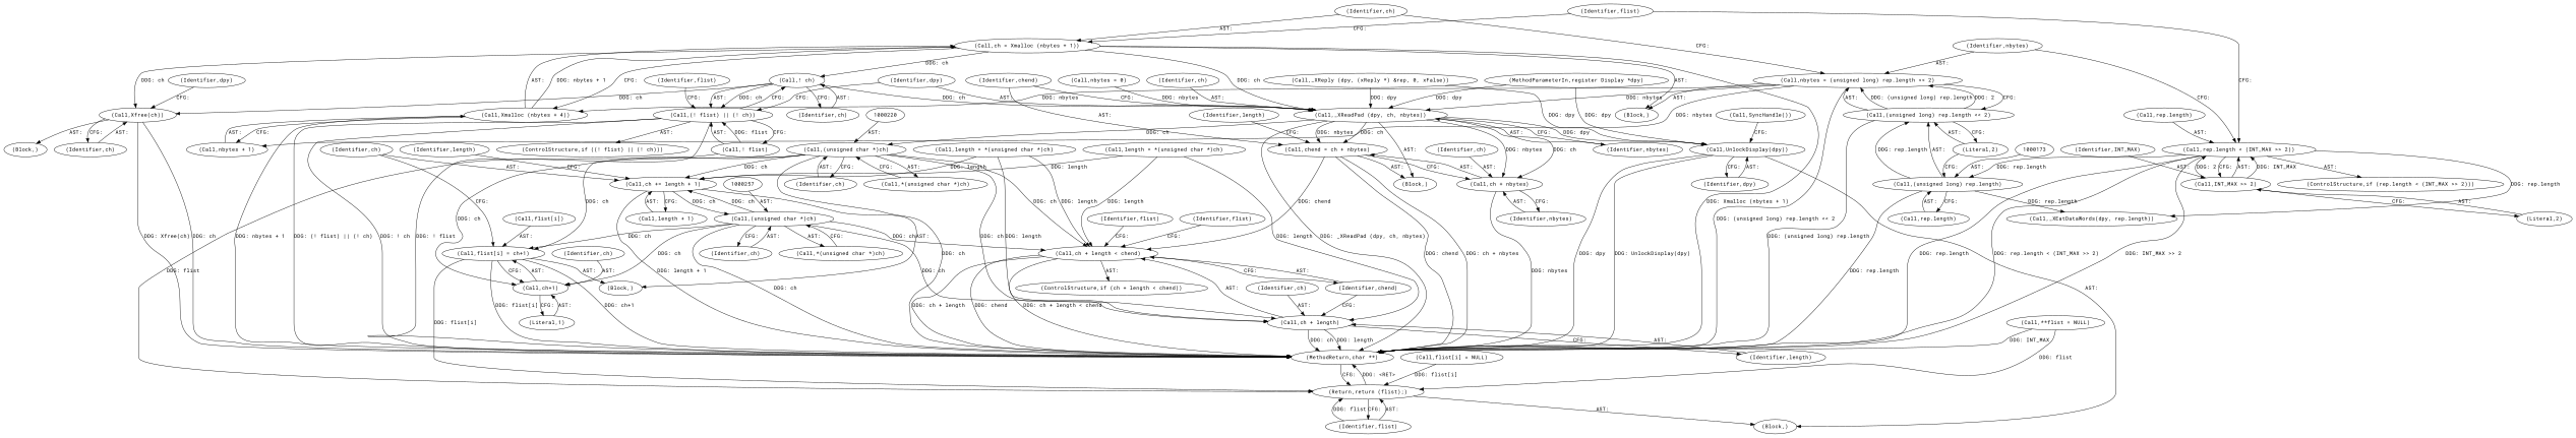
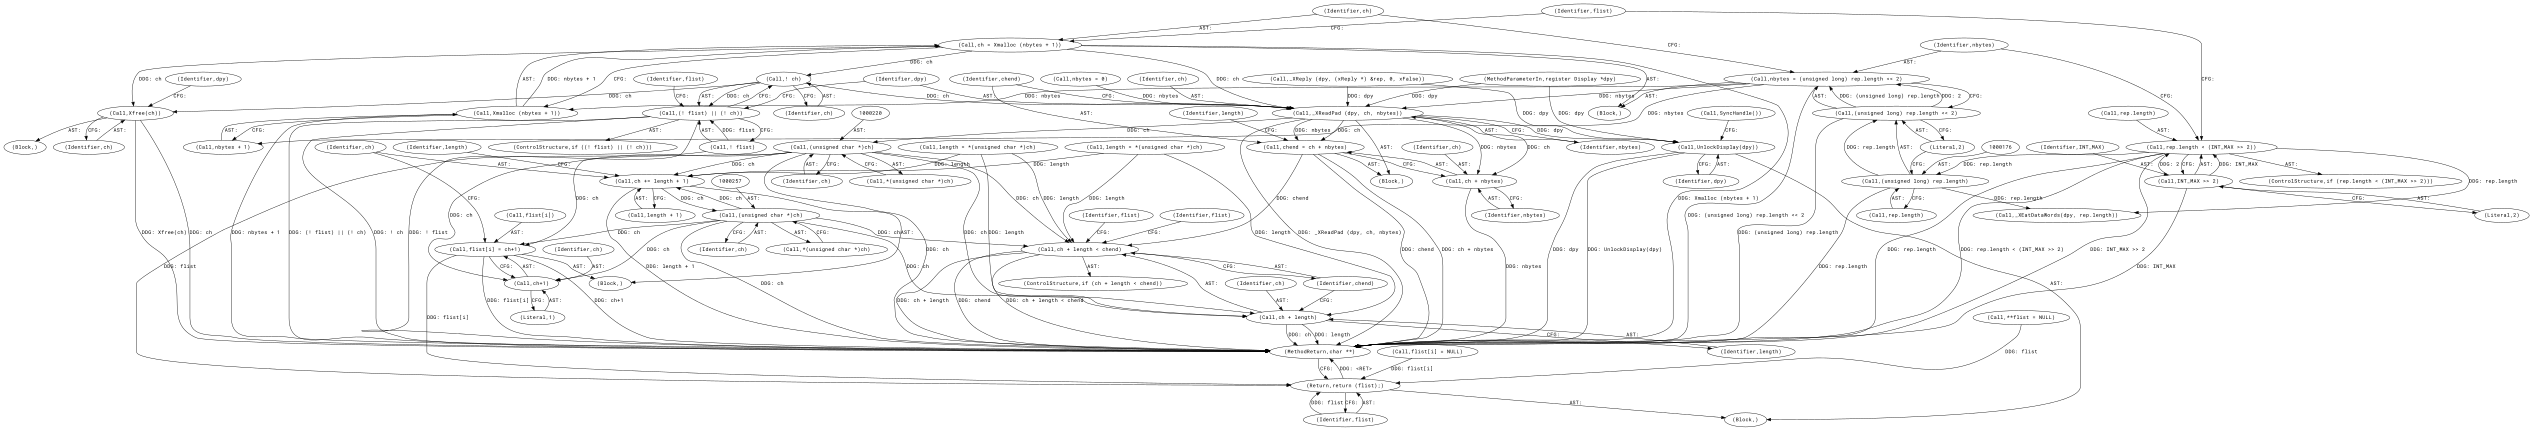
  digraph {
    fontname="Roboto Mono"
    node [fontname="Roboto Mono"]
    edge [fontname="Roboto Mono"]
    n1 [label="(Call,ch = Xmalloc (nbytes + 1))"]
-   n2 [label="(Call,Xmalloc (nbytes + 4))"]
+   n2 [label="(Call,Xmalloc (nbytes + 1))"]
    n3 [label="(Call,! ch)"]
    n4 [label="(Call,Xfree(ch))"]
    n5 [label="(Call,_XReadPad (dpy, ch, nbytes))"]
    n6 [label="(MethodReturn,char **)"]
    n7 [label="(Block,)"]
    n8 [label="(Call,nbytes + 1)"]
    n9 [label="(Call,(! flist) || (! ch))"]
    n10 [label="(Identifier,ch)"]
    n11 [label="(Block,)"]
    n12 [label="(Identifier,ch)"]
    n13 [label="(Call,chend = ch + nbytes)"]
    n14 [label="(Call,ch + nbytes)"]
    n15 [label="(Call,(unsigned char *)ch)"]
    n16 [label="(Call,UnlockDisplay(dpy))"]
    n17 [label="(Block,)"]
    n18 [label="(Identifier,nbytes)"]
    n19 [label="(Return,return (flist);)"]
    n20 [label="(Call,nbytes = (unsigned long) rep.length << 2)"]
    n21 [label="(Call,(unsigned long) rep.length << 2)"]
    n22 [label="(Literal,2)"]
    n23 [label="(Call,(unsigned long) rep.length)"]
    n24 [label="(Call,rep.length)"]
    n25 [label="(Call,_XEatDataWords(dpy, rep.length))"]
    n26 [label="(Call,rep.length < (INT_MAX >> 2))"]
    n27 [label="(Call,INT_MAX >> 2)"]
    n28 [label="(ControlStructure,if (rep.length < (INT_MAX >> 2)))"]
    n29 [label="(Literal,2)"]
    n30 [label="(Call,! flist)"]
    n31 [label="(ControlStructure,if ((! flist) || (! ch)))"]
    n32 [label="(Call,ch + length < chend)"]
    n33 [label="(Identifier,nbytes)"]
    n34 [label="(Call,ch + length)"]
    n35 [label="(Call,flist[i] = ch+1)"]
    n36 [label="(Call,ch+1)"]
    n37 [label="(Call,ch += length + 1)"]
    n38 [label="(Identifier,ch)"]
    n39 [label="(Call,*(unsigned char *)ch)"]
    n40 [label="(Block,)"]
    n41 [label="(Identifier,dpy)"]
    n42 [label="(ControlStructure,if (ch + length < chend))"]
    n43 [label="(Identifier,chend)"]
    n44 [label="(Identifier,length)"]
    n45 [label="(Block,)"]
    n46 [label="(Literal,1)"]
    n47 [label="(Call,(unsigned char *)ch)"]
    n48 [label="(Call,length + 1)"]
    n49 [label="(Identifier,flist)"]
    n50 [label="(Identifier,ch)"]
    n51 [label="(Call,*(unsigned char *)ch)"]
    n52 [label="(Call,nbytes = 0)"]
    n53 [label="(Identifier,ch)"]
    n54 [label="(Call,**flist = NULL)"]
    n55 [label="(Identifier,ch)"]
    n56 [label="(Call,length = *(unsigned char *)ch)"]
    n57 [label="(Call,_XReply (dpy, (xReply *) &rep, 0, xFalse))"]
    n58 [label="(Identifier,ch)"]
    n59 [label="(Identifier,length)"]
    n60 [label="(Identifier,flist)"]
    n61 [label="(Identifier,dpy)"]
    n62 [label="(Identifier,ch)"]
    n63 [label="(Identifier,flist)"]
    n64 [label="(Call,flist[i] = NULL)"]
    n65 [label="(Call,length = *(unsigned char *)ch)"]
    n66 [label="(Identifier,chend)"]
    n67 [label="(Identifier,ch)"]
    n68 [label="(Identifier,INT_MAX)"]
    n69 [label="(Identifier,length)"]
    n70 [label="(Identifier,flist)"]
    n71 [label="(Call,SyncHandle())"]
    n72 [label="(Call,rep.length)"]
    n73 [label="(Identifier,dpy)"]
    n74 [label="(Call,flist[i])"]
    n75 [label="(Identifier,flist)"]
    n76 [label="(MethodParameterIn,register Display *dpy)"]
    n77 [label="(Identifier,ch)"]
    n78 [label="(Identifier,nbytes)"]
-   1000173
+   1000173 [label=1000176]
    1000220
    1000257
    n1 -> n2 [label="CFG: "]
    n1 -> n3 [label="DDG: ch"]
    n1 -> n4 [label="DDG: ch"]
    n1 -> n5 [label="DDG: ch"]
    n1 -> n6 [label="DDG: Xmalloc (nbytes + 1)"]
    n1 -> n7 [label="AST: "]
    n2 -> n1 [label="AST: "]
    n2 -> n1 [label="DDG: nbytes + 1"]
    n2 -> n6 [label="DDG: nbytes + 1"]
    n2 -> n8 [label="CFG: "]
    n3 -> n4 [label="DDG: ch"]
    n3 -> n5 [label="DDG: ch"]
    n3 -> n9 [label="AST: "]
    n3 -> n9 [label="DDG: ch"]
    n3 -> n10 [label="CFG: "]
    n4 -> n6 [label="DDG: ch"]
    n4 -> n6 [label="DDG: Xfree(ch)"]
    n4 -> n11 [label="AST: "]
    n4 -> n12 [label="CFG: "]
    n5 -> n6 [label="DDG: _XReadPad (dpy, ch, nbytes)"]
    n5 -> n13 [label="DDG: ch"]
    n5 -> n13 [label="DDG: nbytes"]
    n5 -> n14 [label="DDG: ch"]
    n5 -> n14 [label="DDG: nbytes"]
    n5 -> n15 [label="DDG: ch"]
    n5 -> n16 [label="DDG: dpy"]
    n5 -> n17 [label="AST: "]
    n5 -> n18 [label="CFG: "]
    n6 -> n19 [label="CFG: "]
    n8 -> n2 [label="AST: "]
    n9 -> n3 [label="CFG: "]
    n9 -> n6 [label="DDG: (! flist) || (! ch)"]
    n9 -> n6 [label="DDG: ! ch"]
    n9 -> n6 [label="DDG: ! flist"]
    n9 -> n30 [label="CFG: "]
    n9 -> n31 [label="AST: "]
    n10 -> n3 [label="AST: "]
    n12 -> n4 [label="AST: "]
    n13 -> n6 [label="DDG: chend"]
    n13 -> n6 [label="DDG: ch + nbytes"]
    n13 -> n14 [label="CFG: "]
    n13 -> n17 [label="AST: "]
    n13 -> n32 [label="DDG: chend"]
    n14 -> n6 [label="DDG: nbytes"]
    n14 -> n13 [label="AST: "]
    n14 -> n33 [label="CFG: "]
    n15 -> n6 [label="DDG: ch"]
    n15 -> n32 [label="DDG: ch"]
    n15 -> n34 [label="DDG: ch"]
    n15 -> n35 [label="DDG: ch"]
    n15 -> n36 [label="DDG: ch"]
    n15 -> n37 [label="DDG: ch"]
    n15 -> n38 [label="CFG: "]
    n15 -> n39 [label="AST: "]
    n16 -> n6 [label="DDG: UnlockDisplay(dpy)"]
    n16 -> n6 [label="DDG: dpy"]
    n16 -> n40 [label="AST: "]
    n16 -> n41 [label="CFG: "]
    n18 -> n5 [label="AST: "]
    n19 -> n6 [label="DDG: <RET>"]
    n19 -> n40 [label="AST: "]
    n19 -> n49 [label="CFG: "]
    n20 -> n2 [label="DDG: nbytes"]
    n20 -> n5 [label="DDG: nbytes"]
    n20 -> n6 [label="DDG: (unsigned long) rep.length << 2"]
    n20 -> n7 [label="AST: "]
    n20 -> n8 [label="DDG: nbytes"]
    n20 -> n21 [label="CFG: "]
    n21 -> n6 [label="DDG: (unsigned long) rep.length"]
    n21 -> n20 [label="AST: "]
    n21 -> n20 [label="DDG: (unsigned long) rep.length"]
    n21 -> n20 [label="DDG: 2"]
    n21 -> n22 [label="CFG: "]
    n22 -> n21 [label="AST: "]
    n22 -> n23 [label="CFG: "]
    n23 -> n6 [label="DDG: rep.length"]
    n23 -> n21 [label="AST: "]
    n23 -> n21 [label="DDG: rep.length"]
    n23 -> n24 [label="CFG: "]
    n23 -> n25 [label="DDG: rep.length"]
    n24 -> n23 [label="AST: "]
    n26 -> n6 [label="DDG: rep.length"]
    n26 -> n6 [label="DDG: rep.length < (INT_MAX >> 2)"]
    n26 -> n6 [label="DDG: INT_MAX >> 2"]
    n26 -> n23 [label="DDG: rep.length"]
    n26 -> n25 [label="DDG: rep.length"]
    n26 -> n27 [label="CFG: "]
    n26 -> n28 [label="AST: "]
-   n54 -> n6 [label="DDG: INT_MAX"]
+   n27 -> n6 [label="DDG: INT_MAX"]
    n27 -> n26 [label="AST: "]
    n27 -> n26 [label="DDG: INT_MAX"]
    n27 -> n26 [label="DDG: 2"]
    n27 -> n29 [label="CFG: "]
    n29 -> n27 [label="AST: "]
    n30 -> n9 [label="AST: "]
    n30 -> n9 [label="DDG: flist"]
    n30 -> n19 [label="DDG: flist"]
    n32 -> n6 [label="DDG: ch + length"]
    n32 -> n6 [label="DDG: chend"]
    n32 -> n6 [label="DDG: ch + length < chend"]
    n32 -> n42 [label="AST: "]
    n32 -> n43 [label="CFG: "]
    n33 -> n14 [label="AST: "]
    n34 -> n6 [label="DDG: ch"]
    n34 -> n6 [label="DDG: length"]
    n34 -> n32 [label="AST: "]
    n34 -> n44 [label="CFG: "]
    n35 -> n6 [label="DDG: flist[i]"]
    n35 -> n6 [label="DDG: ch+1"]
    n35 -> n19 [label="DDG: flist[i]"]
    n35 -> n36 [label="CFG: "]
    n35 -> n45 [label="AST: "]
    n36 -> n35 [label="AST: "]
    n36 -> n46 [label="CFG: "]
    n37 -> n6 [label="DDG: length + 1"]
    n37 -> n45 [label="AST: "]
    n37 -> n47 [label="DDG: ch"]
    n37 -> n48 [label="CFG: "]
    n38 -> n15 [label="AST: "]
    n39 -> n15 [label="CFG: "]
    n41 -> n16 [label="AST: "]
    n43 -> n32 [label="AST: "]
    n43 -> n34 [label="CFG: "]
    n44 -> n34 [label="AST: "]
    n46 -> n36 [label="AST: "]
    n47 -> n6 [label="DDG: ch"]
    n47 -> n32 [label="DDG: ch"]
    n47 -> n34 [label="DDG: ch"]
    n47 -> n35 [label="DDG: ch"]
    n47 -> n36 [label="DDG: ch"]
    n47 -> n37 [label="DDG: ch"]
    n47 -> n50 [label="CFG: "]
    n47 -> n51 [label="AST: "]
    n48 -> n37 [label="AST: "]
    n49 -> n19 [label="AST: "]
    n49 -> n19 [label="DDG: flist"]
    n50 -> n47 [label="AST: "]
    n51 -> n47 [label="CFG: "]
    n52 -> n5 [label="DDG: nbytes"]
    n53 -> n14 [label="AST: "]
    n54 -> n19 [label="DDG: flist"]
    n55 -> n5 [label="AST: "]
    n56 -> n32 [label="DDG: length"]
    n56 -> n34 [label="DDG: length"]
    n56 -> n37 [label="DDG: length"]
    n57 -> n5 [label="DDG: dpy"]
    n57 -> n16 [label="DDG: dpy"]
    n58 -> n35 [label="CFG: "]
    n58 -> n37 [label="AST: "]
    n59 -> n37 [label="CFG: "]
    n60 -> n32 [label="CFG: "]
    n61 -> n4 [label="CFG: "]
    n62 -> n34 [label="AST: "]
    n63 -> n9 [label="CFG: "]
    n64 -> n19 [label="DDG: flist[i]"]
    n65 -> n32 [label="DDG: length"]
    n65 -> n34 [label="DDG: length"]
    n65 -> n37 [label="DDG: length"]
    n66 -> n5 [label="CFG: "]
    n66 -> n13 [label="AST: "]
    n67 -> n36 [label="AST: "]
    n68 -> n27 [label="AST: "]
    n69 -> n13 [label="CFG: "]
    n70 -> n1 [label="CFG: "]
    n70 -> n26 [label="CFG: "]
    n71 -> n16 [label="CFG: "]
    n72 -> n26 [label="AST: "]
    n73 -> n5 [label="AST: "]
    n73 -> n9 [label="CFG: "]
    n74 -> n35 [label="AST: "]
    n75 -> n32 [label="CFG: "]
    n76 -> n5 [label="DDG: dpy"]
    n76 -> n16 [label="DDG: dpy"]
    n77 -> n1 [label="AST: "]
    n77 -> n20 [label="CFG: "]
    n78 -> n20 [label="AST: "]
    n78 -> n26 [label="CFG: "]
    1000173 -> n23 [label="AST: "]
    1000220 -> n15 [label="AST: "]
    1000257 -> n47 [label="AST: "]
  }
